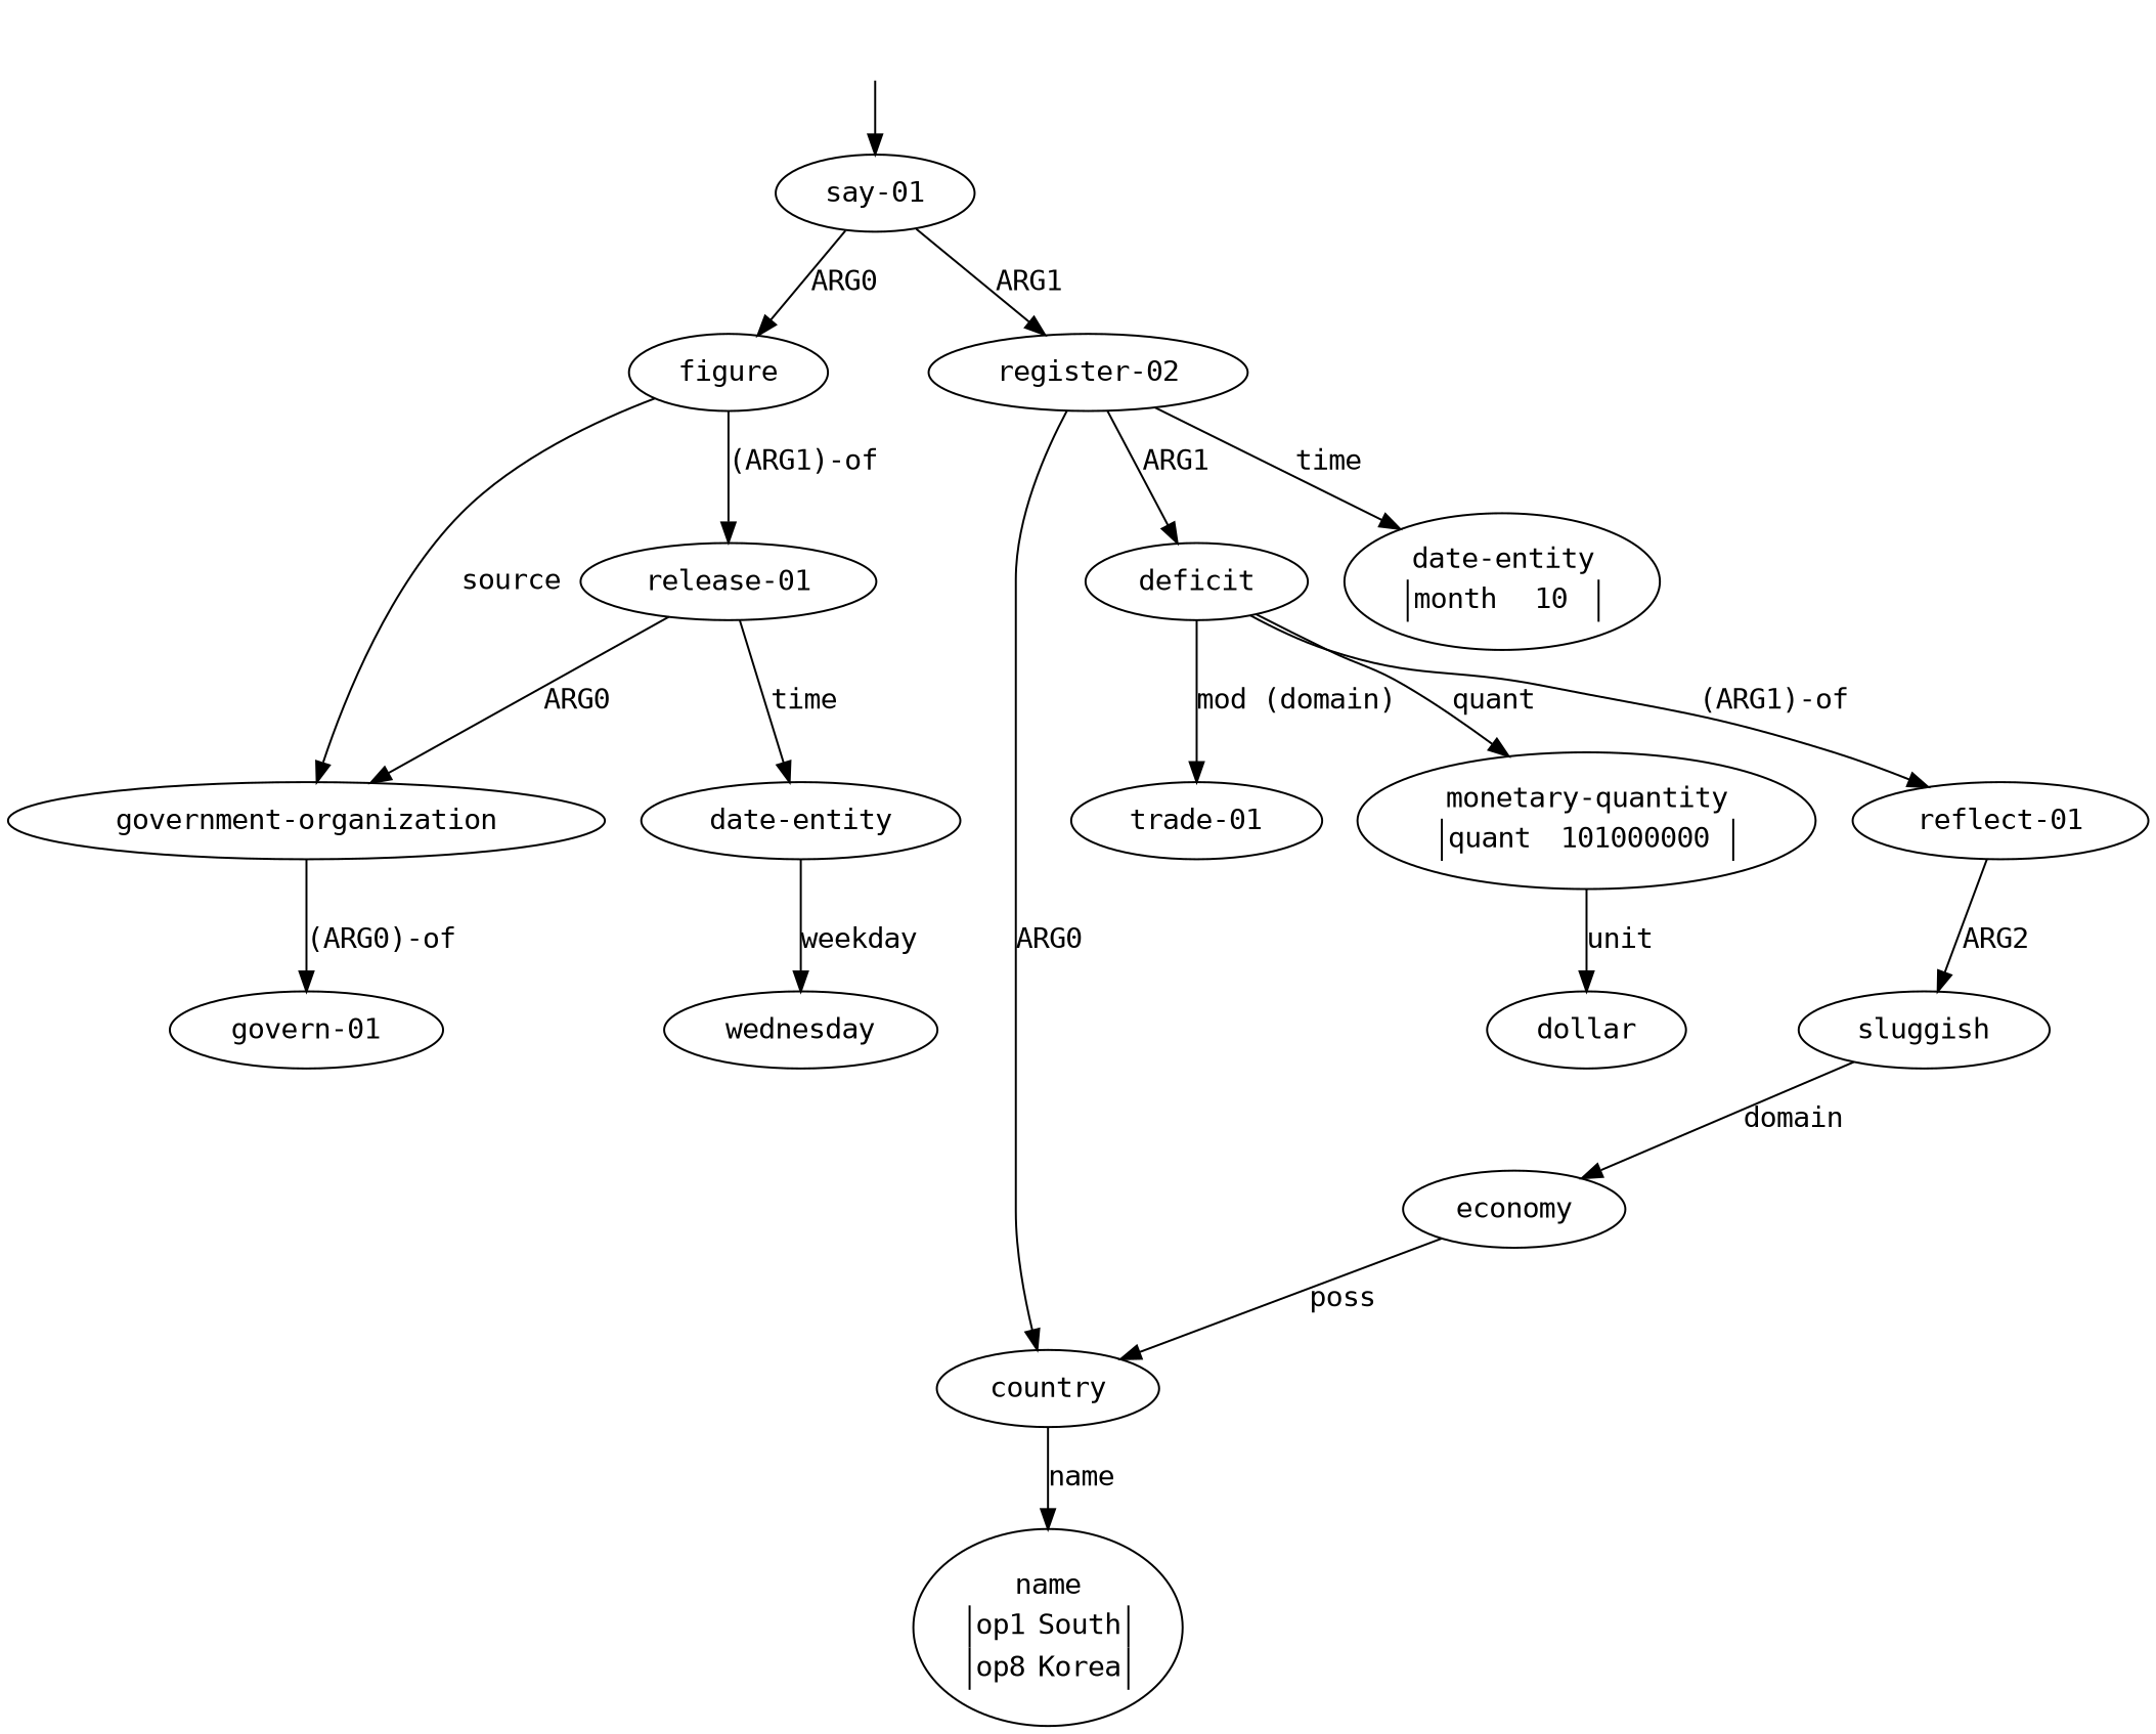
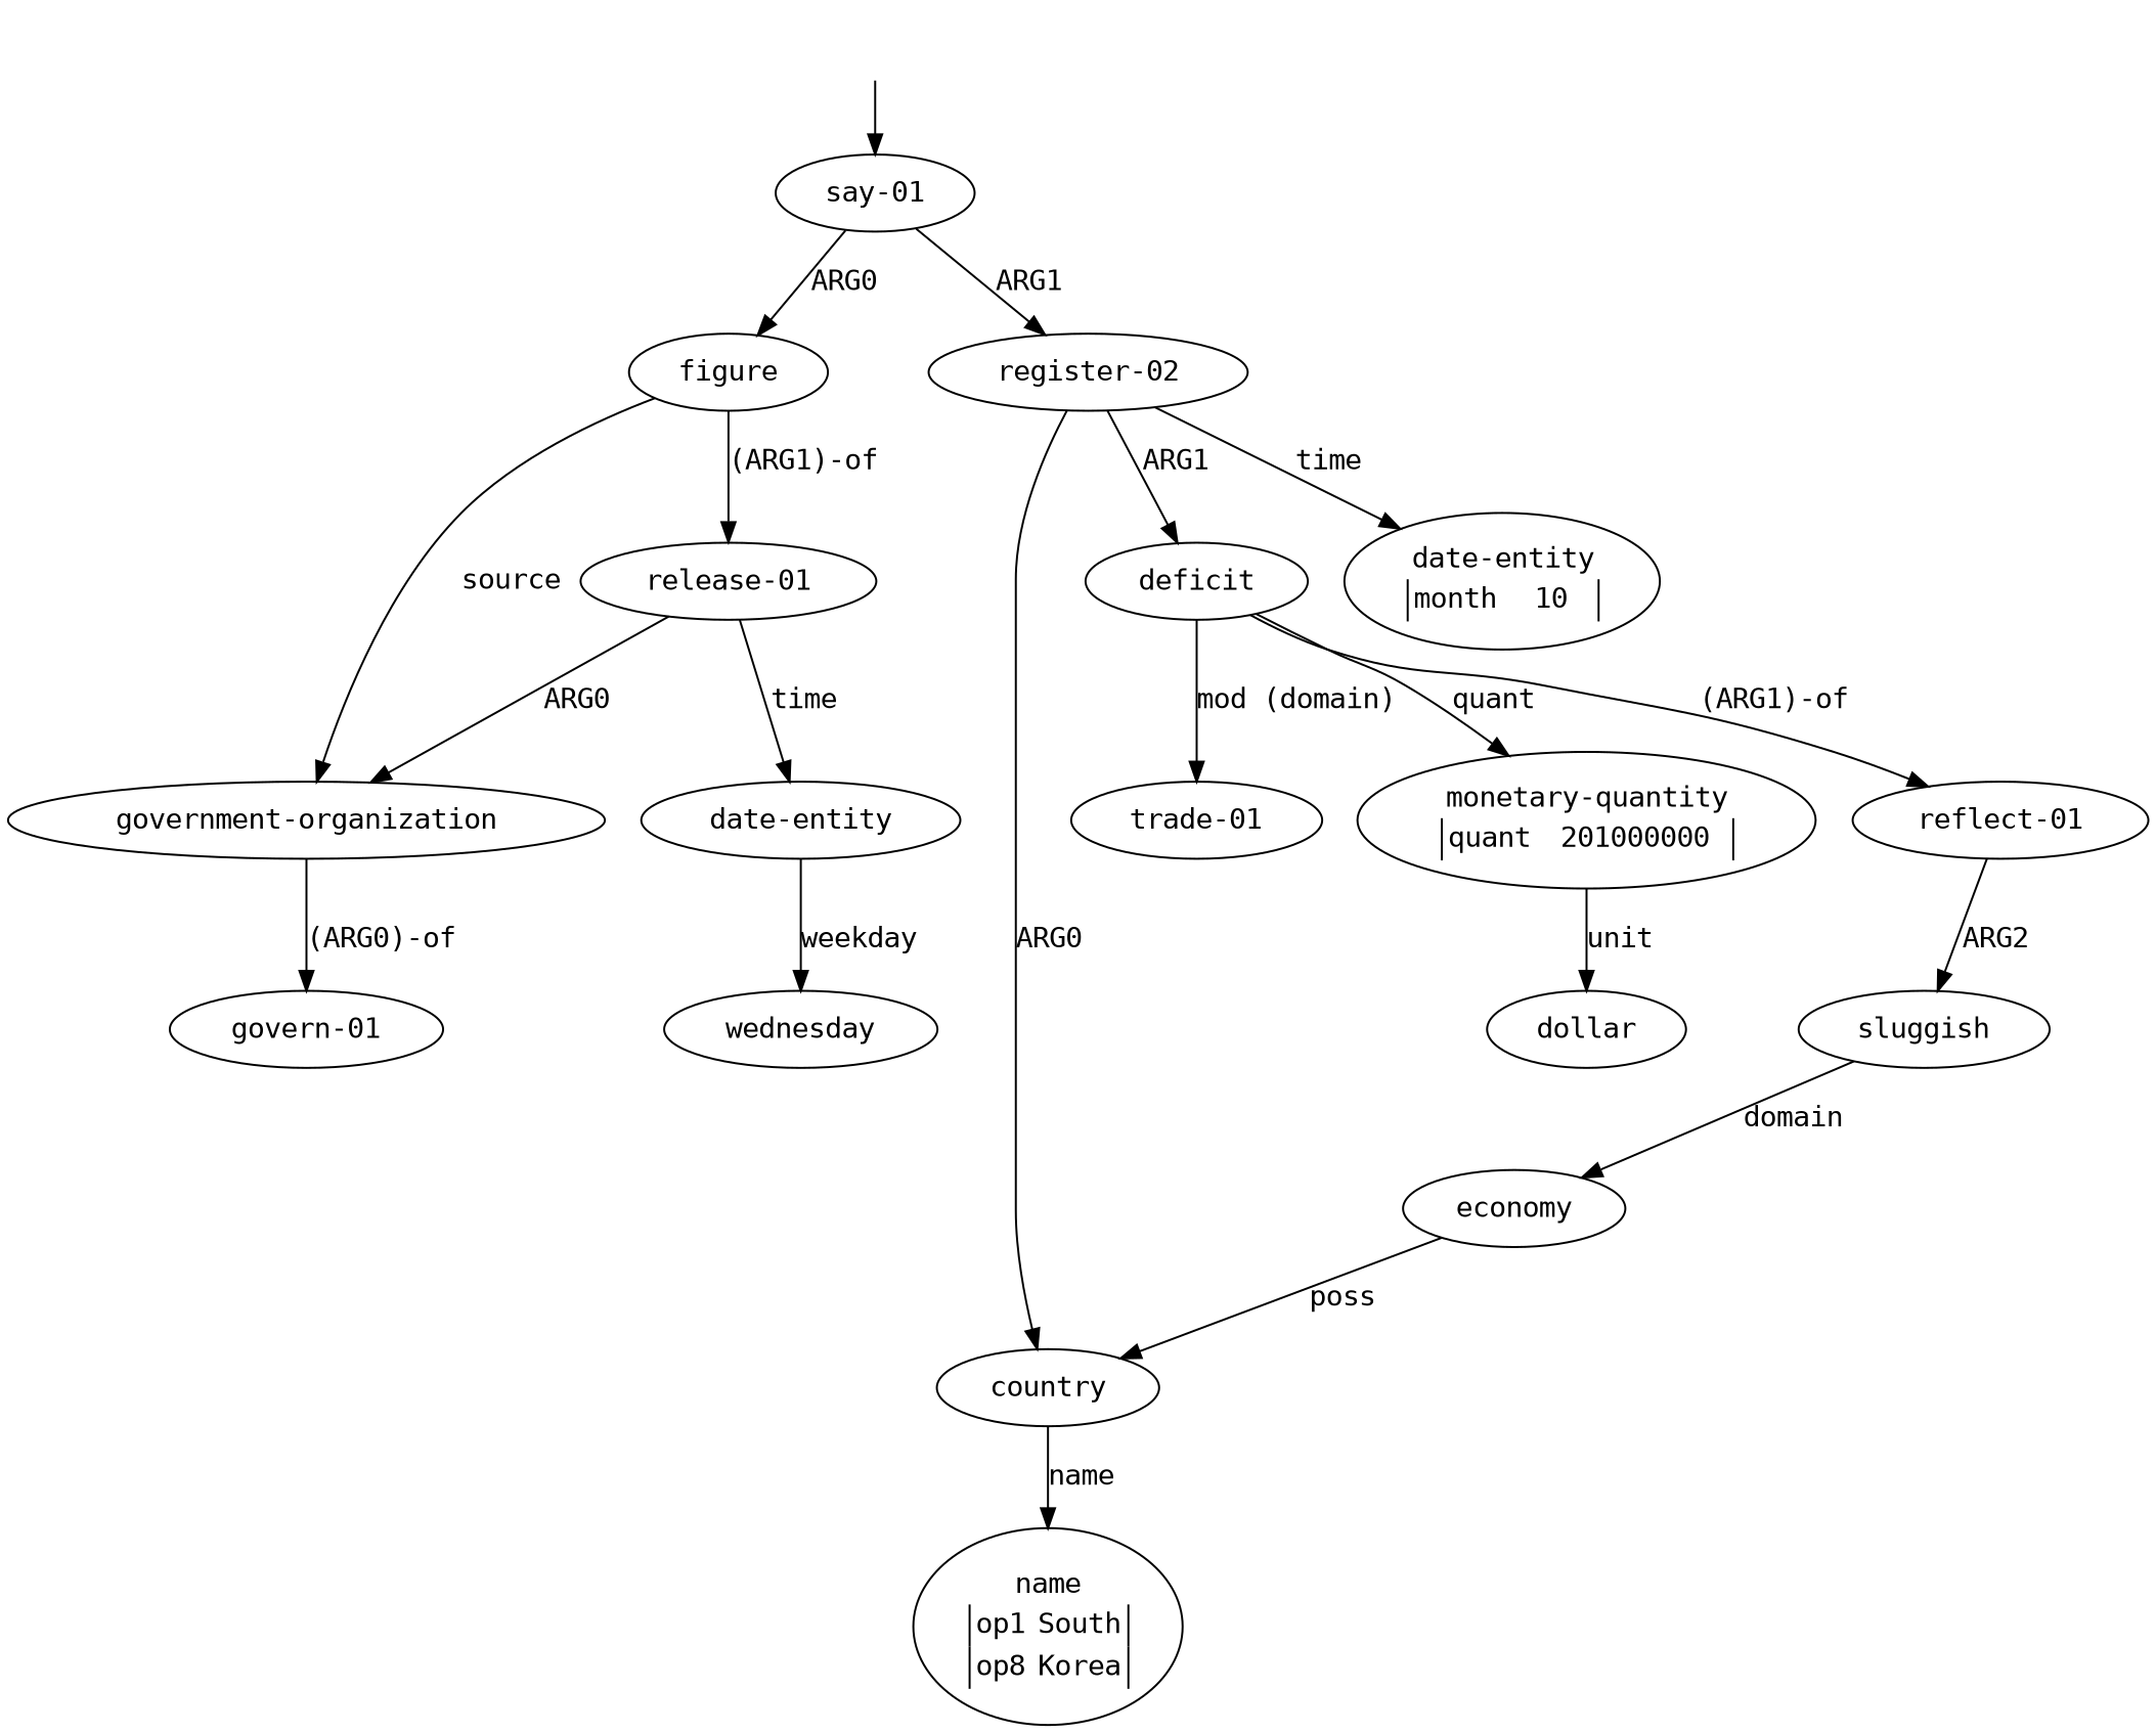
  digraph {
    fontname="DejaVu Sans Mono"
    node [fontname="DejaVu Sans Mono"]
    edge [fontname="DejaVu Sans Mono"]
    top [style=invis]
    n2 [label=<<table align="center" border="0" cellspacing="0"><tr><td colspan="2">say-01</td></tr></table>>]
    n3 [label=<<table align="center" border="0" cellspacing="0"><tr><td colspan="2">figure</td></tr></table>>]
    n4 [label=<<table align="center" border="0" cellspacing="0"><tr><td colspan="2">register-02</td></tr></table>>]
    n5 [label=<<table align="center" border="0" cellspacing="0"><tr><td colspan="2">government-organization</td></tr></table>>]
    n6 [label=<<table align="center" border="0" cellspacing="0"><tr><td colspan="2">release-01</td></tr></table>>]
    n7 [label=<<table align="center" border="0" cellspacing="0"><tr><td colspan="2">country</td></tr></table>>]
    n8 [label=<<table align="center" border="0" cellspacing="0"><tr><td colspan="2">deficit</td></tr></table>>]
    n9 [label=<<table align="center" border="0" cellspacing="0"><tr><td colspan="2">date-entity</td></tr><tr><td sides="l" border="1" align="left">month</td><td sides="r" border="1" align="left">10</td></tr></table>>]
    n10 [label=<<table align="center" border="0" cellspacing="0"><tr><td colspan="2">govern-01</td></tr></table>>]
    n11 [label=<<table align="center" border="0" cellspacing="0"><tr><td colspan="2">date-entity</td></tr></table>>]
    n12 [label=<<table align="center" border="0" cellspacing="0"><tr><td colspan="2">wednesday</td></tr></table>>]
    n13 [label=<<table align="center" border="0" cellspacing="0"><tr><td colspan="2">name</td></tr><tr><td sides="l" border="1" align="left">op1</td><td sides="r" border="1" align="left">South</td></tr><tr><td sides="l" border="1" align="left">op8</td><td sides="r" border="1" align="left">Korea</td></tr></table>>]
    n14 [label=<<table align="center" border="0" cellspacing="0"><tr><td colspan="2">trade-01</td></tr></table>>]
-   n15 [label=<<table align="center" border="0" cellspacing="0"><tr><td colspan="2">monetary-quantity</td></tr><tr><td sides="l" border="1" align="left">quant</td><td sides="r" border="1" align="left">101000000</td></tr></table>>]
+   n15 [label=<<table align="center" border="0" cellspacing="0"><tr><td colspan="2">monetary-quantity</td></tr><tr><td sides="l" border="1" align="left">quant</td><td sides="r" border="1" align="left">201000000</td></tr></table>>]
    n16 [label=<<table align="center" border="0" cellspacing="0"><tr><td colspan="2">reflect-01</td></tr></table>>]
    n17 [label=<<table align="center" border="0" cellspacing="0"><tr><td colspan="2">dollar</td></tr></table>>]
    n18 [label=<<table align="center" border="0" cellspacing="0"><tr><td colspan="2">sluggish</td></tr></table>>]
    n19 [label=<<table align="center" border="0" cellspacing="0"><tr><td colspan="2">economy</td></tr></table>>]
    top -> n2
    n2 -> n3 [label=ARG0]
    n2 -> n4 [label=ARG1]
    n3 -> n5 [label=source]
    n3 -> n6 [label="(ARG1)-of"]
    n4 -> n7 [label=ARG0]
    n4 -> n8 [label=ARG1]
    n4 -> n9 [label=time]
    n5 -> n10 [label="(ARG0)-of"]
    n6 -> n5 [label=ARG0]
    n6 -> n11 [label=time]
    n7 -> n13 [label=name]
    n8 -> n14 [label="mod (domain)"]
    n8 -> n15 [label=quant]
    n8 -> n16 [label="(ARG1)-of"]
    n11 -> n12 [label=weekday]
    n15 -> n17 [label=unit]
    n16 -> n18 [label=ARG2]
    n18 -> n19 [label=domain]
    n19 -> n7 [label=poss]
  }
